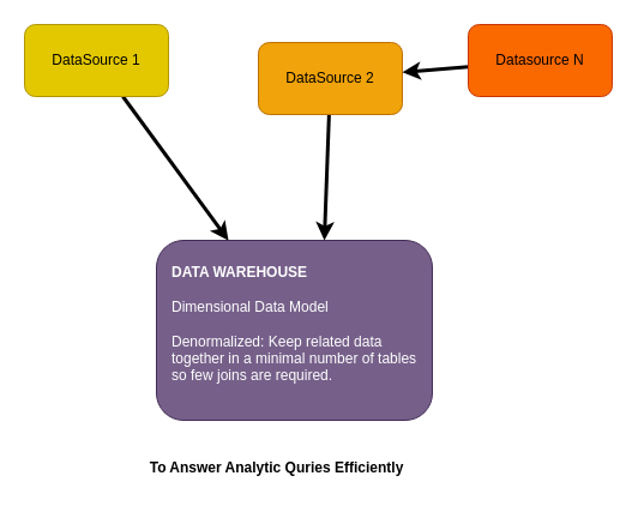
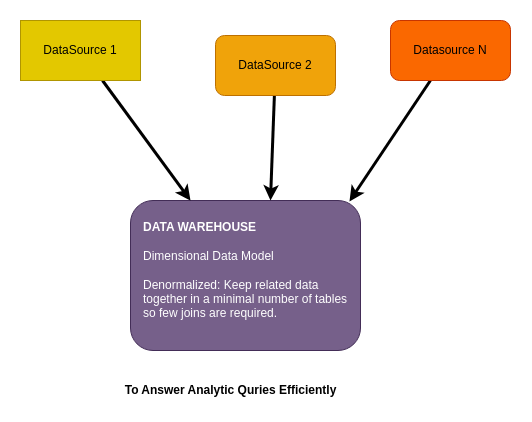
  <mxCell id="0" />
  <mxCell id="1" parent="0" />
  <mxCell id="2" value="&lt;b&gt;DATA WAREHOUSE&lt;br&gt;&lt;/b&gt;&lt;br&gt;Dimensional Data Model&amp;nbsp;&lt;br&gt;&lt;br&gt;Denormalized: Keep related data together in a minimal number of tables so few joins are required." style="rounded=1;whiteSpace=wrap;html=1;align=left;horizontal=1;verticalAlign=top;spacingTop=2;spacing=13;fillColor=#76608a;fontColor=#ffffff;strokeColor=#432D57;" vertex="1" parent="1"><mxGeometry x="130" y="200" width="230" height="150" as="geometry" /></mxCell>
  <mxCell id="3" style="edgeStyle=none;html=1;strokeWidth=3;" edge="1" parent="1" source="4" target="2"><mxGeometry relative="1" as="geometry"><mxPoint x="140" y="200" as="targetPoint" /></mxGeometry></mxCell>
- <mxCell id="4" value="DataSource 1" style="rounded=1;whiteSpace=wrap;html=1;fillColor=#e3c800;fontColor=#000000;strokeColor=#B09500;" vertex="1" parent="1"><mxGeometry x="20" y="20" width="120" height="60" as="geometry" /></mxCell>
+ <mxCell id="4" value="DataSource 1" style="whiteSpace=wrap;html=1;fillColor=#e3c800;fontColor=#000000;strokeColor=#B09500;rounded=0;" vertex="1" parent="1"><mxGeometry x="20" y="20" width="120" height="60" as="geometry" /></mxCell>
  <mxCell id="5" style="edgeStyle=none;html=1;strokeWidth=3;" edge="1" parent="1" source="6"><mxGeometry relative="1" as="geometry"><mxPoint x="270" y="200" as="targetPoint" /></mxGeometry></mxCell>
  <mxCell id="6" value="DataSource 2" style="rounded=1;whiteSpace=wrap;html=1;fillColor=#f0a30a;fontColor=#000000;strokeColor=#BD7000;" vertex="1" parent="1"><mxGeometry x="215" y="35" width="120" height="60" as="geometry" /></mxCell>
  <mxCell id="7" value="&lt;b&gt;To Answer Analytic Quries Efficiently&lt;/b&gt;" style="text;html=1;align=center;verticalAlign=middle;resizable=0;points=[];autosize=1;strokeColor=none;fillColor=none;" vertex="1" parent="1"><mxGeometry x="115" y="380" width="230" height="20" as="geometry" /></mxCell>
- <mxCell id="8" style="edgeStyle=none;html=1;strokeWidth=3;" edge="1" parent="1" source="9" target="6"><mxGeometry relative="1" as="geometry" /></mxCell>
+ <mxCell id="8" style="edgeStyle=none;html=1;strokeWidth=3;entryX=0.952;entryY=0.006;entryDx=0;entryDy=0;entryPerimeter=0;" edge="1" parent="1" source="9" target="2"><mxGeometry relative="1" as="geometry" /></mxCell>
  <mxCell id="9" value="Datasource N" style="rounded=1;whiteSpace=wrap;html=1;fillColor=#fa6800;fontColor=#000000;strokeColor=#C73500;" vertex="1" parent="1"><mxGeometry x="390" y="20" width="120" height="60" as="geometry" /></mxCell>
